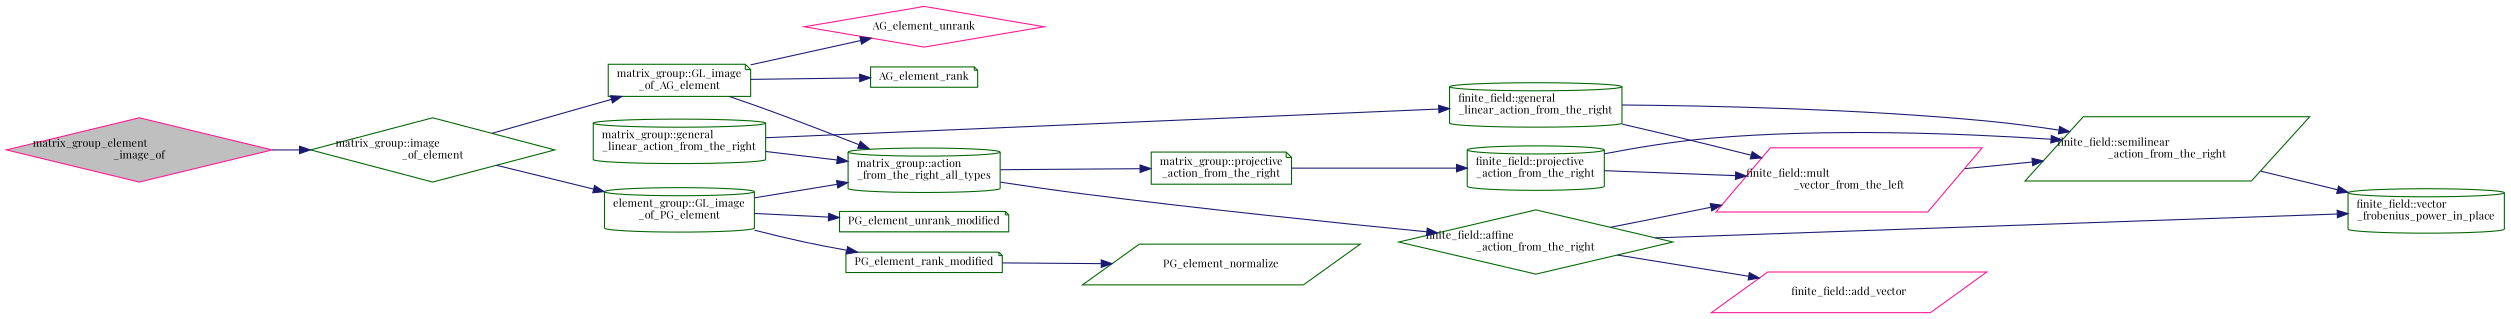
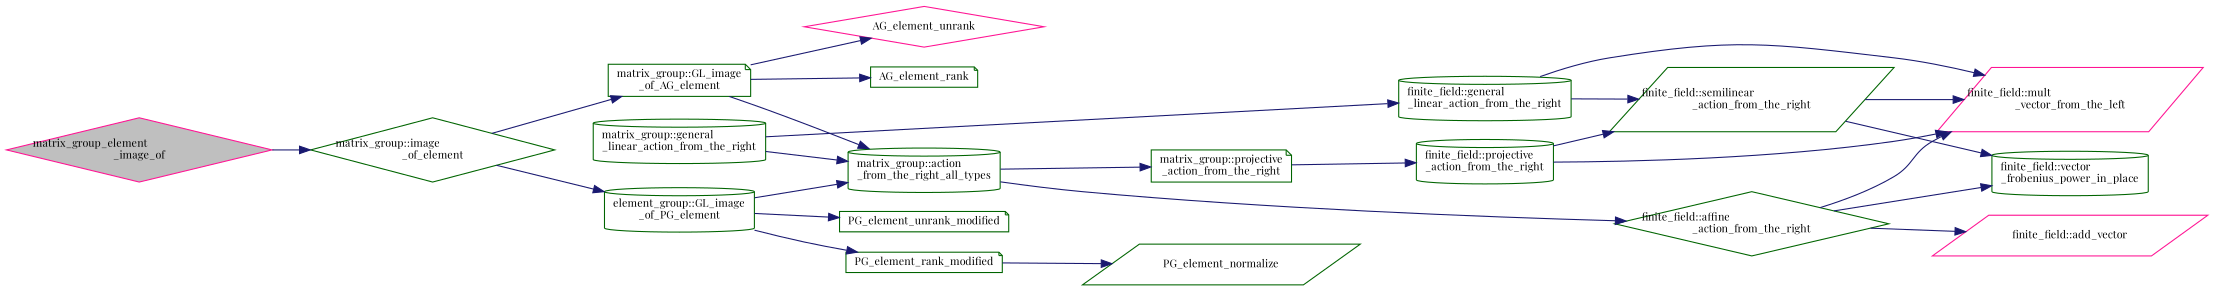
  digraph {
    fontname="Playfair Display"
    rankdir=LR
    node [color=darkgreen fillcolor=white fontname="Playfair Display" fontsize=10 shape=cylinder style=filled]
    edge [color=midnightblue fontname="Playfair Display" fontsize=10 labelfontname=Helvetica labelfontsize=10 style=solid]
    n1 [color=deeppink fillcolor=grey75 fontcolor=black height=0.2 label="matrix_group_element\l_image_of" shape=diamond width=0.4]
    n2 [height=0.2 label="matrix_group::image\l_of_element" shape=diamond width=0.4]
    n3 [height=0.2 label="element_group::GL_image\l_of_PG_element" width=0.4]
    n4 [height=0.2 label="matrix_group::GL_image\l_of_AG_element" shape=note width=0.4]
    n5 [height=0.2 label=PG_element_unrank_modified shape=note width=0.4]
    n6 [height=0.2 label="matrix_group::action\l_from_the_right_all_types" width=0.4]
    n7 [height=0.2 label=PG_element_rank_modified shape=note width=0.4]
    n8 [color=deeppink height=0.2 label=AG_element_unrank shape=diamond width=0.4]
    n9 [height=0.2 label=AG_element_rank shape=note width=0.4]
    n10 [height=0.2 label="matrix_group::projective\l_action_from_the_right" shape=note width=0.4]
    n11 [height=0.2 label="finite_field::affine\l_action_from_the_right" shape=diamond width=0.4]
    n12 [height=0.2 label=PG_element_normalize shape=parallelogram width=0.4]
    n13 [height=0.2 label="finite_field::projective\l_action_from_the_right" width=0.4]
    n14 [color=deeppink height=0.2 label="finite_field::mult\l_vector_from_the_left" shape=parallelogram width=0.4]
    n15 [height=0.2 label="finite_field::vector\l_frobenius_power_in_place" width=0.4]
    n16 [color=deeppink height=0.2 label="finite_field::add_vector" shape=parallelogram width=0.4]
    n17 [height=0.2 label="matrix_group::general\l_linear_action_from_the_right" width=0.4]
    n18 [height=0.2 label="finite_field::general\l_linear_action_from_the_right" width=0.4]
    n19 [height=0.2 label="finite_field::semilinear\l_action_from_the_right" shape=parallelogram width=0.4]
    n1 -> n2
    n2 -> n3
    n2 -> n4
    n3 -> n5
    n3 -> n6
    n3 -> n7
    n4 -> n6
    n4 -> n8
    n4 -> n9
    n6 -> n10
    n6 -> n11
    n7 -> n12
    n10 -> n13
    n11 -> n14
    n11 -> n15
    n11 -> n16
    n13 -> n14
    n13 -> n19
    n17 -> n6
    n17 -> n18
    n18 -> n14
    n18 -> n19
-   n14 -> n19
+   n19 -> n14
    n19 -> n15
  }
